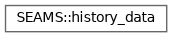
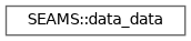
  digraph {
    rankdir=LR
-   n1 [color=grey40 fillcolor=white fontname=Helvetica fontsize=10 height=0.2 label="SEAMS::history_data" shape=box style=filled width=0.4]
+   n1 [color=grey40 fillcolor=white fontname=Helvetica fontsize=10 height=0.2 label="SEAMS::data_data" shape=box style=filled width=0.4]
  }
